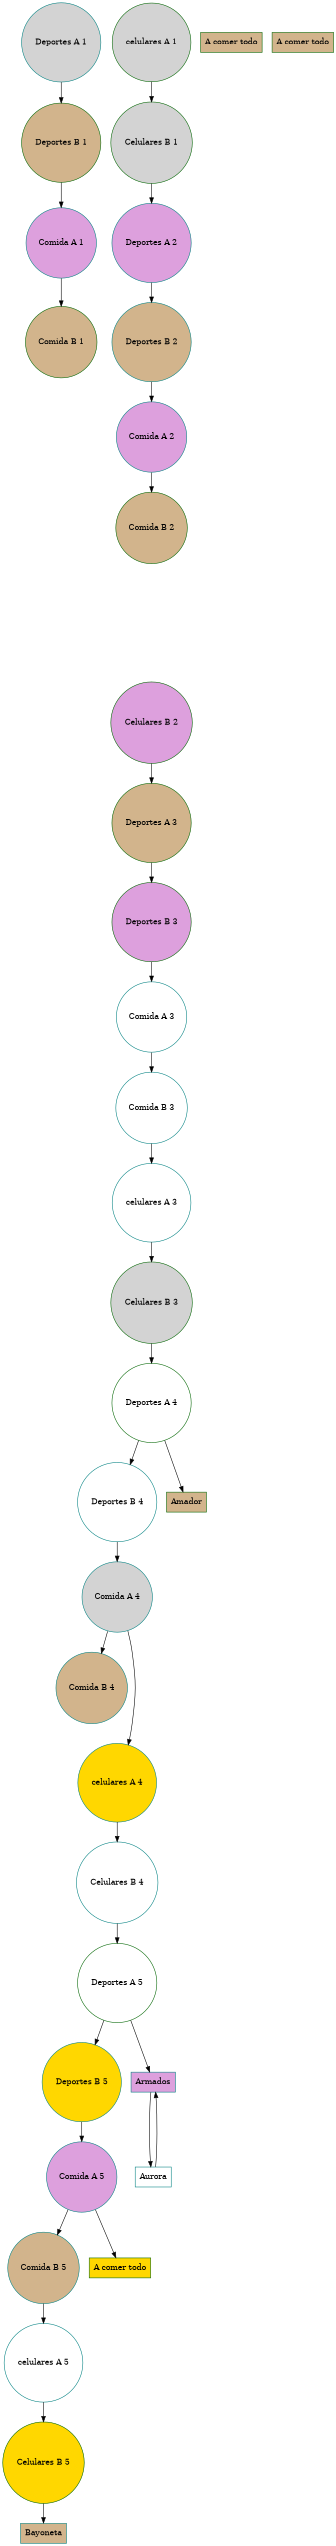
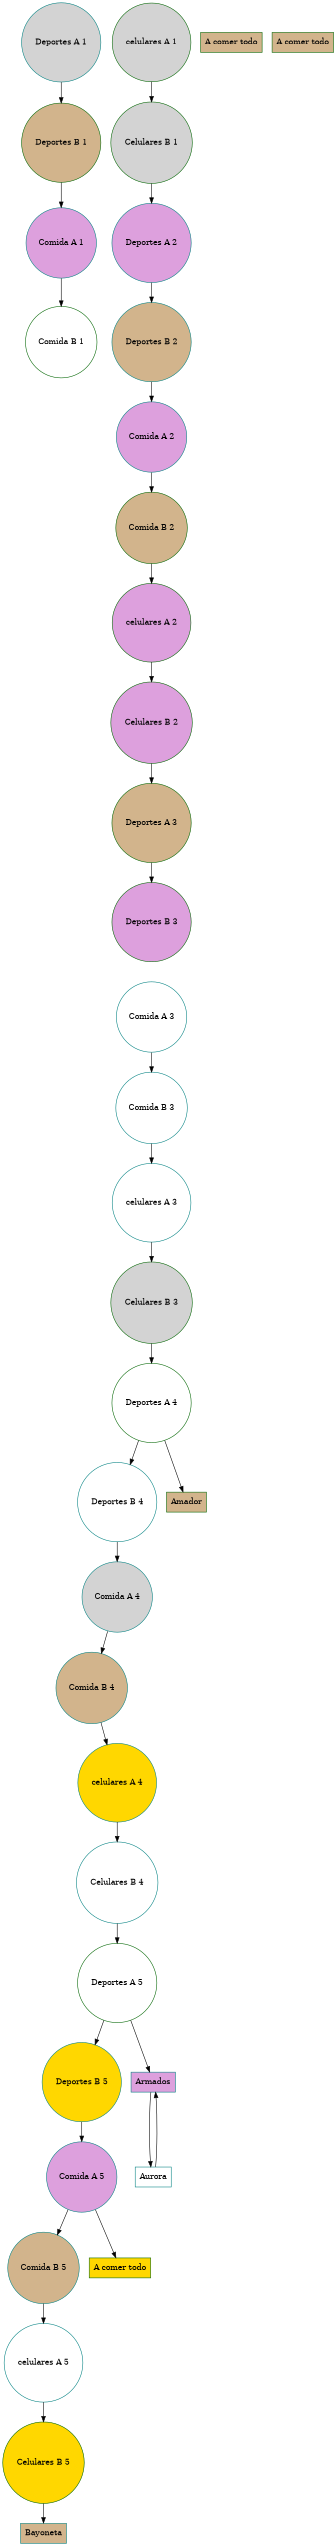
  digraph {
    rankdir=TB
    node [color=teal fillcolor=tan shape=circle style=filled]
    n1 [fillcolor=lightgrey label="Deportes A 1"]
    n2 [color=darkgreen label="Deportes B 1"]
    n3 [fillcolor=plum label="Comida A 1"]
-   n4 [color=darkgreen label="Comida B 1"]
+   n4 [color=darkgreen fillcolor=white label="Comida B 1"]
    n5 [color=darkgreen fillcolor=lightgrey label="celulares A 1"]
    n6 [color=darkgreen fillcolor=lightgrey label="Celulares B 1"]
    n7 [fillcolor=plum label="Deportes A 2"]
    n8 [label="Deportes B 2"]
    n9 [fillcolor=plum label="Comida A 2"]
    n10 [color=darkgreen label="Comida B 2"]
+   n11 [color=darkgreen fillcolor=plum label="celulares A 2"]
    n12 [color=darkgreen fillcolor=plum label="Celulares B 2"]
    n13 [color=darkgreen label="Deportes A 3"]
    n14 [color=darkgreen fillcolor=plum label="Deportes B 3"]
    n15 [fillcolor=white label="Comida A 3"]
    n16 [fillcolor=white label="Comida B 3"]
    n17 [fillcolor=white label="celulares A 3"]
    n18 [color=darkgreen fillcolor=lightgrey label="Celulares B 3"]
    n19 [color=darkgreen fillcolor=white label="Deportes A 4"]
    n20 [fillcolor=white label="Deportes B 4"]
    n21 [color=darkgreen label=Amador shape=box]
    n22 [fillcolor=lightgrey label="Comida A 4"]
    n23 [label="Comida B 4"]
    n24 [fillcolor=gold label="celulares A 4"]
    n25 [fillcolor=white label="Celulares B 4"]
    n26 [color=darkgreen fillcolor=white label="Deportes A 5"]
    n27 [fillcolor=gold label="Deportes B 5"]
    n28 [fillcolor=plum label=Armados shape=box]
    n29 [fillcolor=plum label="Comida A 5"]
    n30 [fillcolor=white label=Aurora shape=box]
    n31 [label="Comida B 5"]
    n32 [color=darkgreen fillcolor=gold label="A comer todo" shape=box]
    n33 [fillcolor=white label="celulares A 5"]
    n34 [color=darkgreen fillcolor=gold label="Celulares B 5"]
    n35 [label=Bayoneta shape=box]
    n36 [color=darkgreen label="A comer todo" shape=box]
    n37 [color=darkgreen label="A comer todo" shape=box]
    n1 -> n2
    n2 -> n3
    n3 -> n4
    n5 -> n6
    n6 -> n7
    n7 -> n8
    n8 -> n9
    n9 -> n10
+   n10 -> n11
+   n11 -> n12
    n12 -> n13
    n13 -> n14
-   n14 -> n15
    n15 -> n16
    n16 -> n17
    n17 -> n18
    n18 -> n19
    n19 -> n20
    n19 -> n21
    n20 -> n22
    n22 -> n23
-   n22 -> n24
+   n23 -> n24
    n24 -> n25
    n25 -> n26
    n26 -> n27
    n26 -> n28
    n27 -> n29
    n28 -> n30
    n29 -> n31
    n29 -> n32
    n30 -> n28
    n31 -> n33
    n33 -> n34
    n34 -> n35
  }
